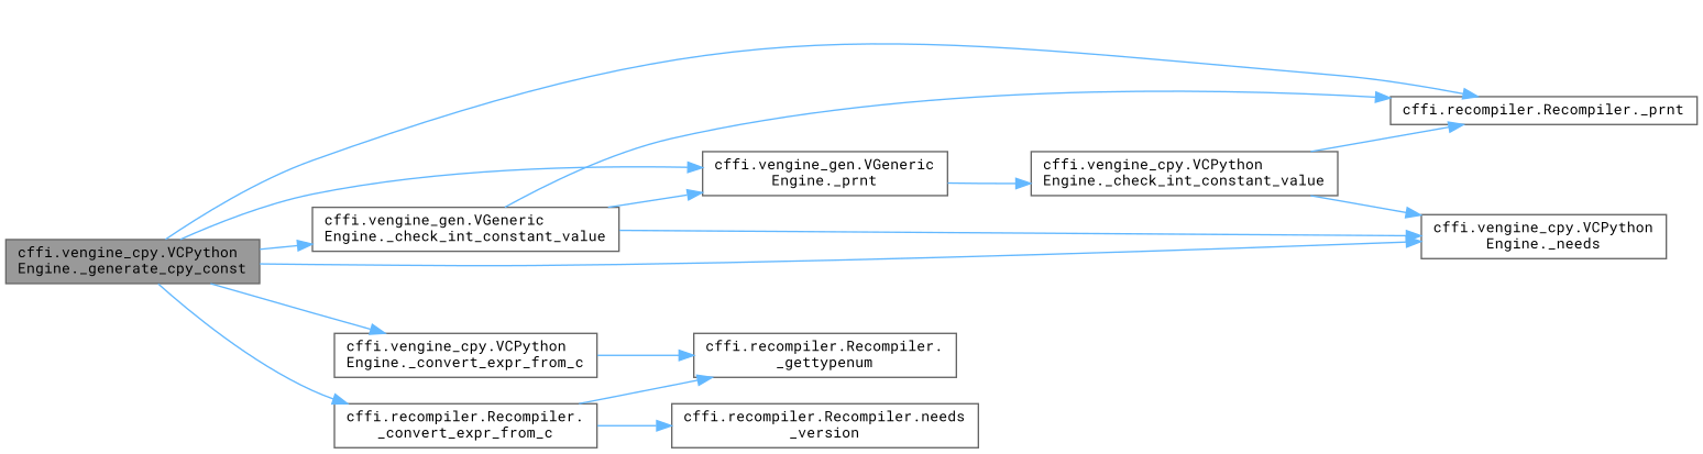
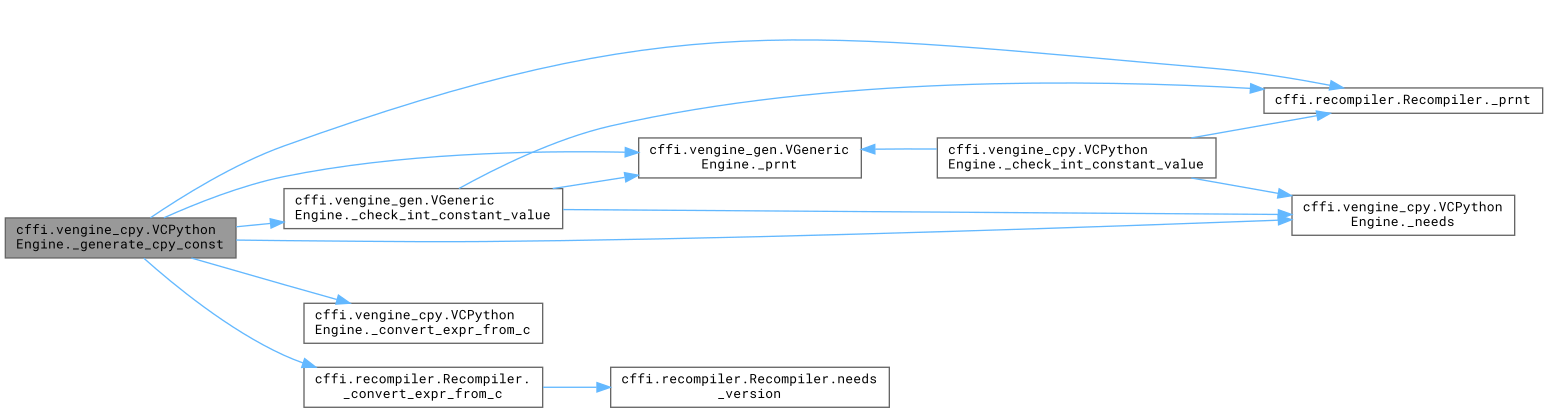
  digraph {
    fontname="Roboto Mono"
    rankdir=LR
    node [color=grey40 fillcolor=white fontname="Roboto Mono" fontsize=10 shape=box style=filled]
    edge [color=steelblue1 fontname="Roboto Mono" fontsize=10 labelfontname=Helvetica labelfontsize=10 style=solid]
    n1 [color=gray40 fillcolor=grey60 fontcolor=black height=0.2 label="cffi.vengine_cpy.VCPython\lEngine._generate_cpy_const" width=0.4]
    n2 [height=0.2 label="cffi.recompiler.Recompiler._prnt" width=0.4]
    n3 [height=0.2 label="cffi.vengine_cpy.VCPython\lEngine._needs" width=0.4]
    n4 [height=0.2 label="cffi.vengine_gen.VGeneric\lEngine._prnt" width=0.4]
    n5 [height=0.2 label="cffi.vengine_gen.VGeneric\lEngine._check_int_constant_value" width=0.4]
    n6 [height=0.2 label="cffi.recompiler.Recompiler.\l_convert_expr_from_c" width=0.4]
    n7 [height=0.2 label="cffi.vengine_cpy.VCPython\lEngine._convert_expr_from_c" width=0.4]
    n8 [height=0.2 label="cffi.vengine_cpy.VCPython\lEngine._check_int_constant_value" width=0.4]
-   n9 [height=0.2 label="cffi.recompiler.Recompiler.\l_gettypenum" width=0.4]
    n10 [height=0.2 label="cffi.recompiler.Recompiler.needs\l_version" width=0.4]
    n1 -> n2
    n1 -> n3
    n1 -> n4
    n1 -> n5
    n1 -> n6
    n1 -> n7
    n5 -> n2
    n5 -> n3
    n5 -> n4
-   n6 -> n9
    n6 -> n10
-   n7 -> n9
    n8 -> n2
    n8 -> n3
-   n4 -> n8
+   n8 -> n4
  }
